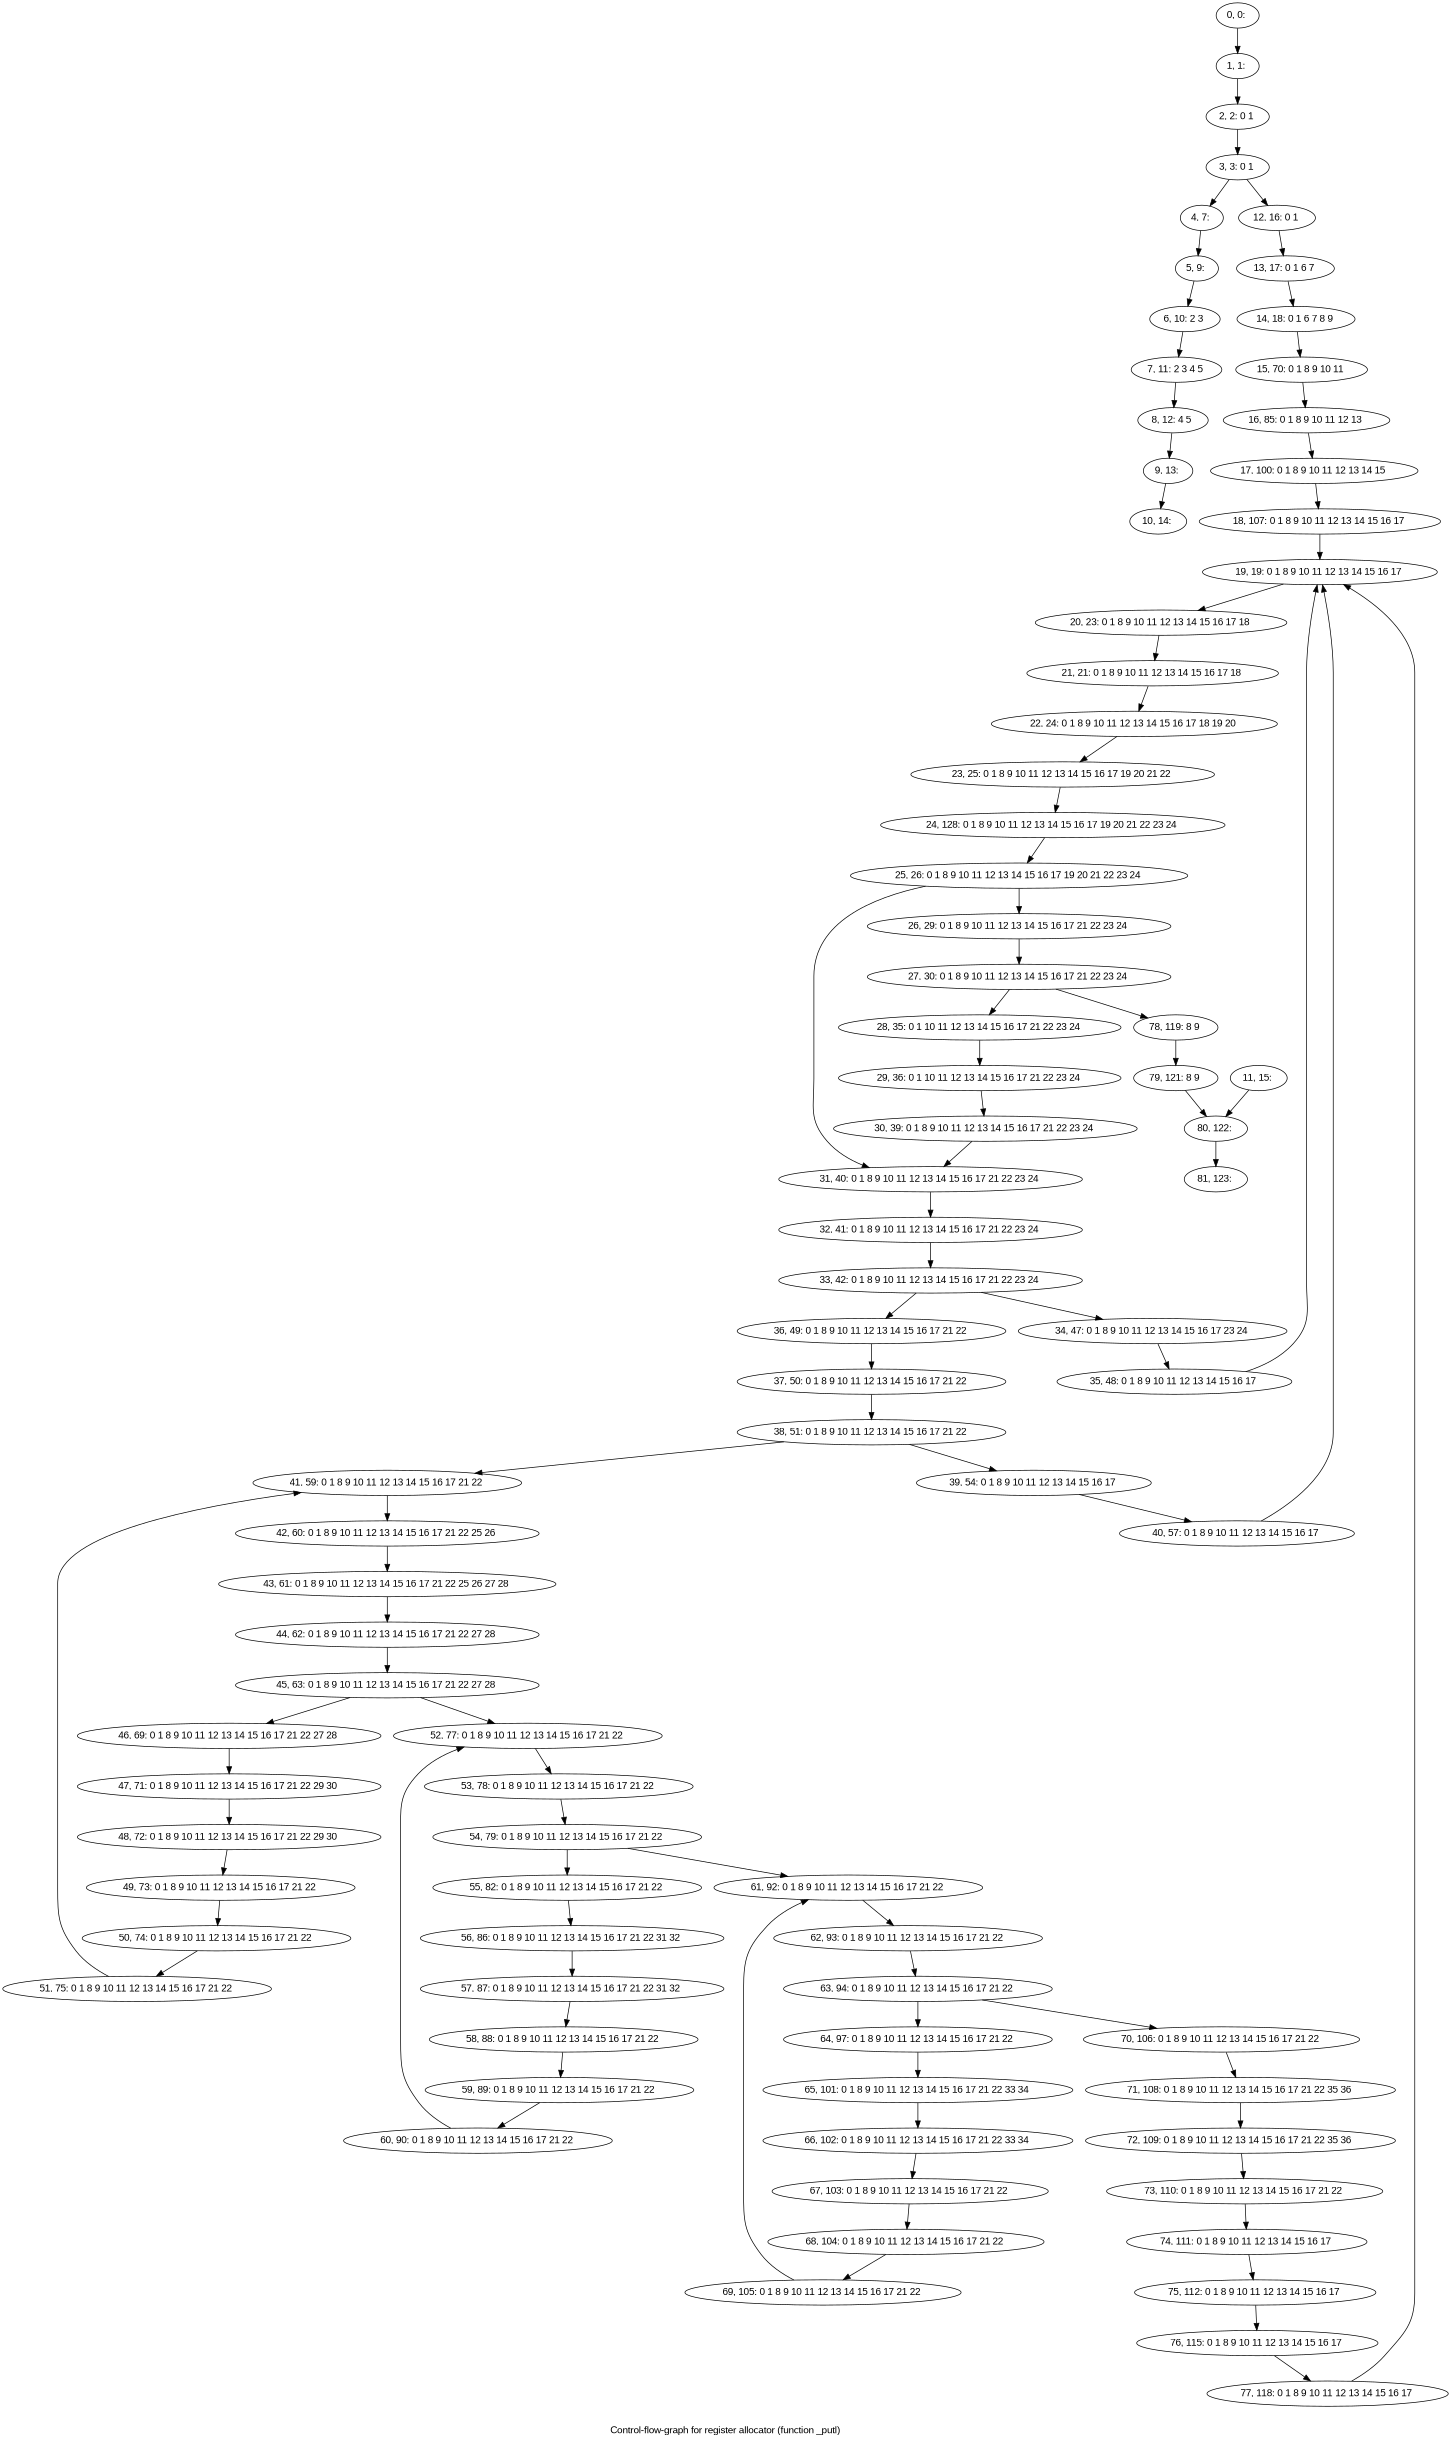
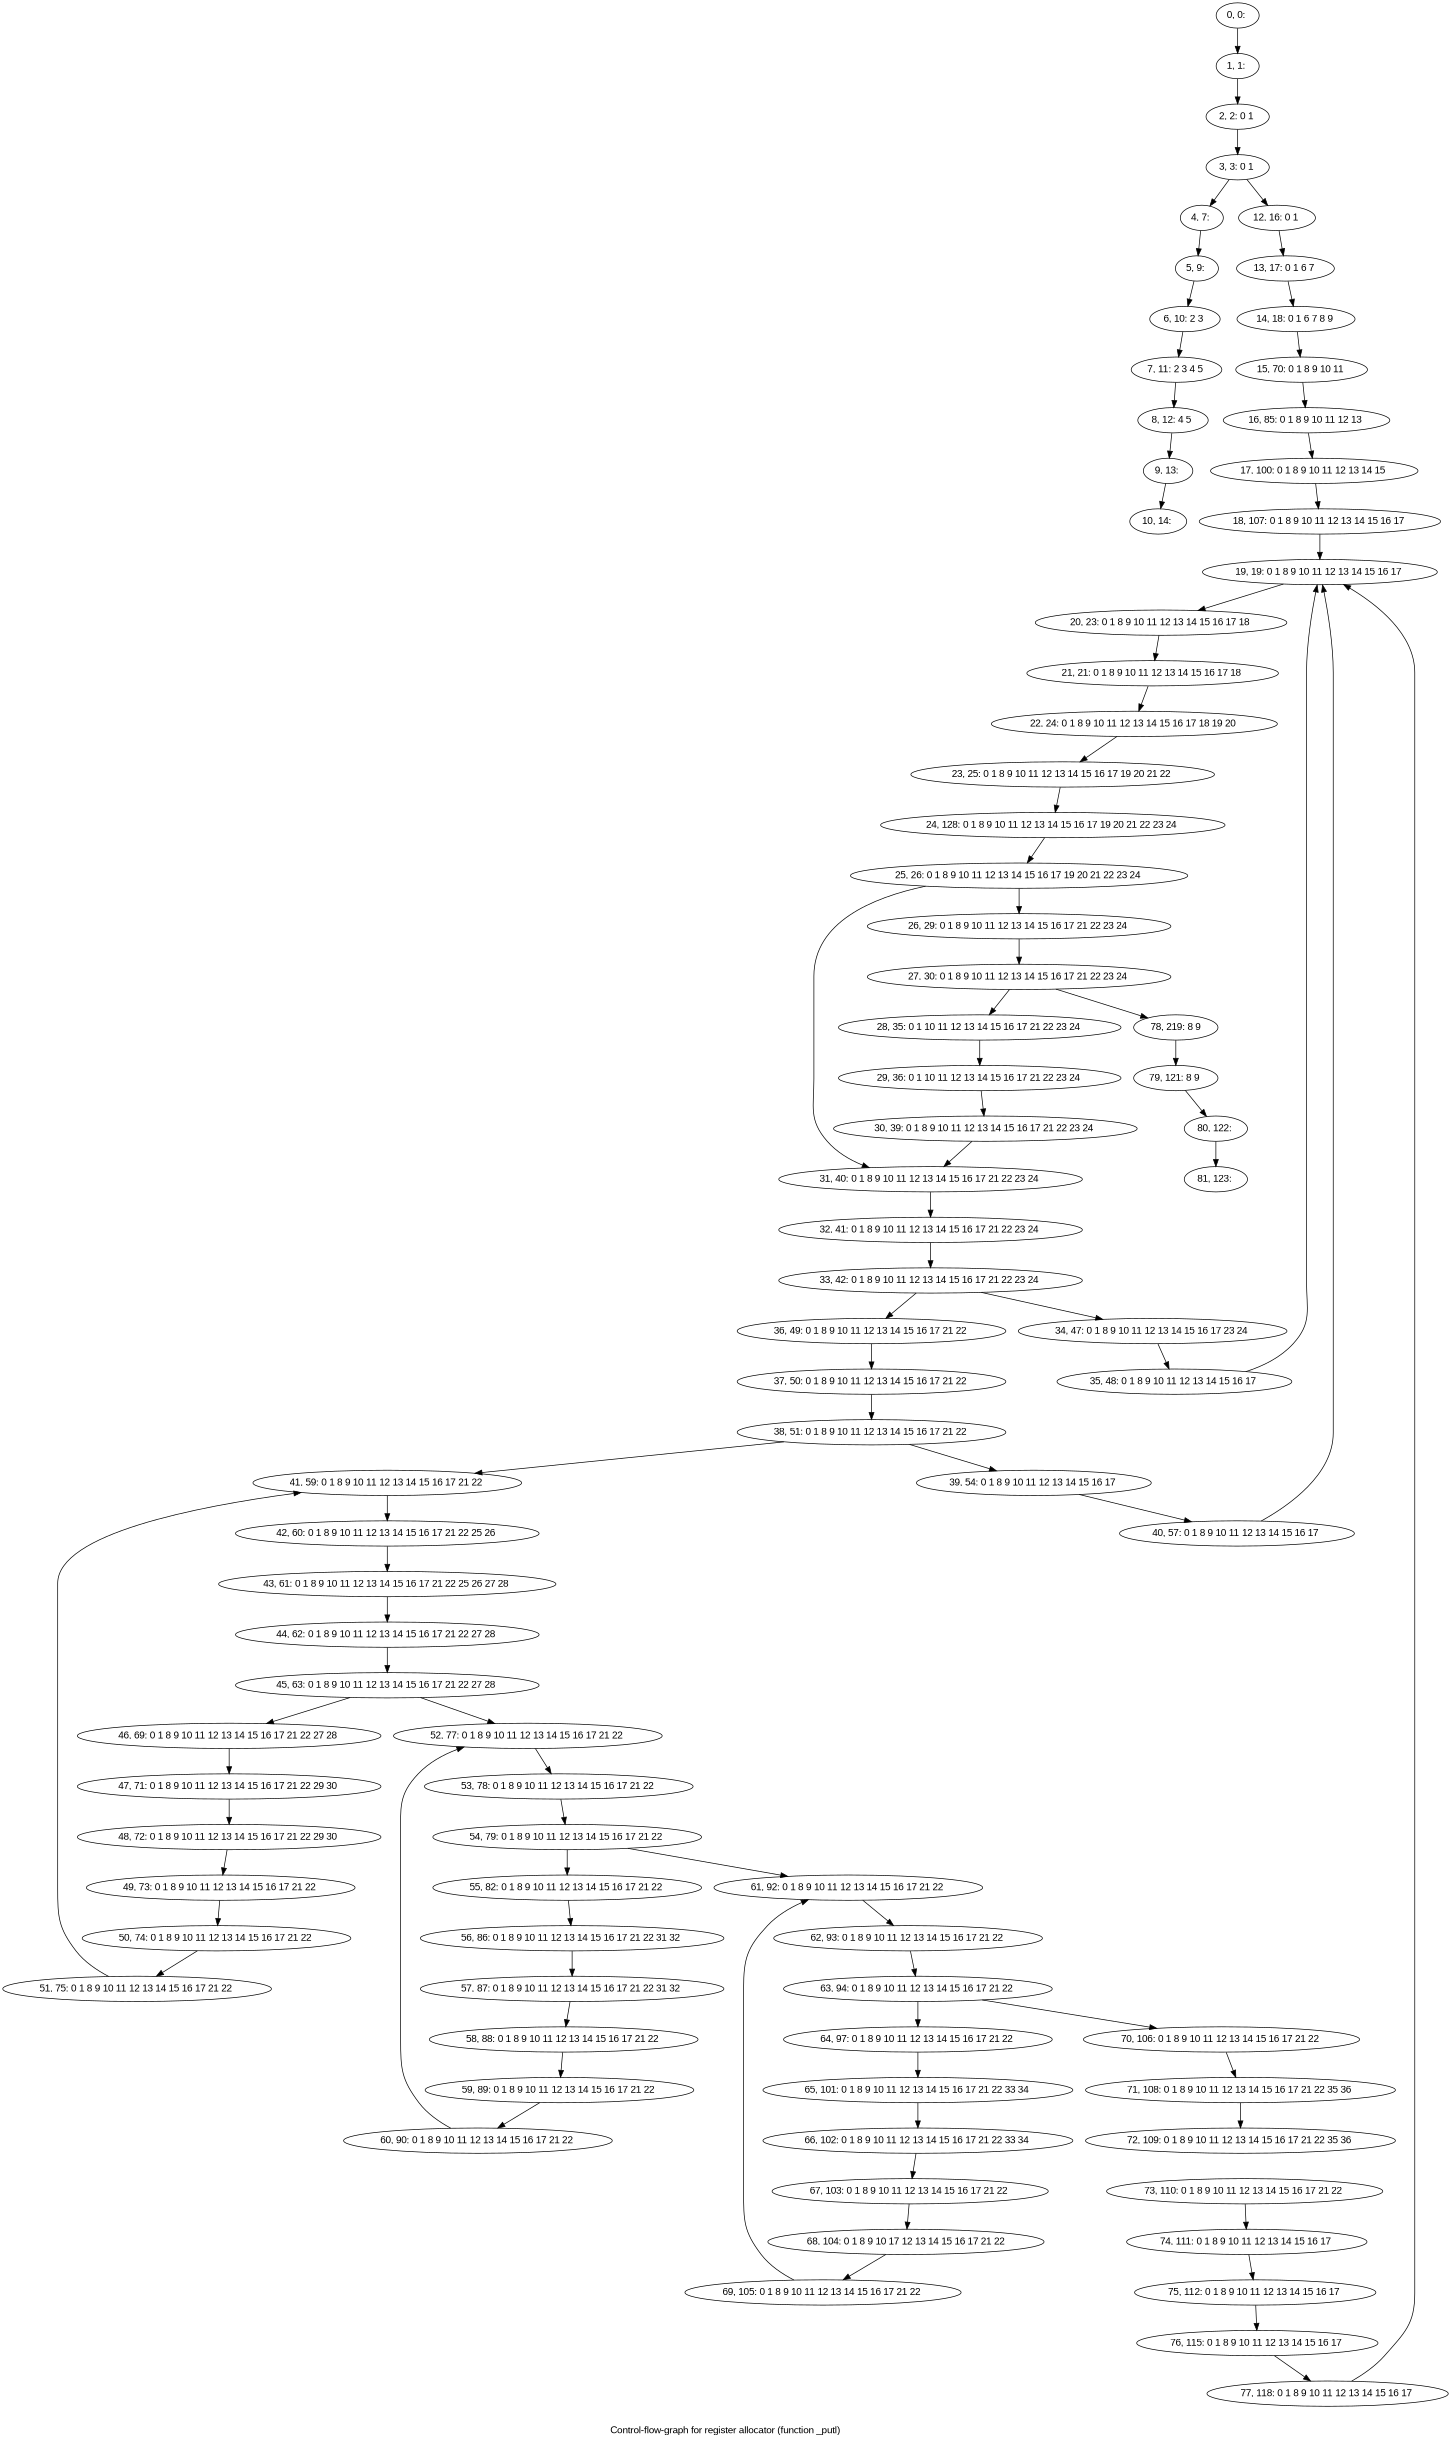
  digraph {
    fontname="Liberation Sans"
    label="Control-flow-graph for register allocator (function _putl)"
    node [fontname="Liberation Sans"]
    edge [fontname="Liberation Sans"]
    n1 [label="0, 0: "]
    n2 [label="1, 1: "]
    n3 [label="2, 2: 0 1 "]
    n4 [label="3, 3: 0 1 "]
    n5 [label="4, 7: "]
    n6 [label="12, 16: 0 1 "]
    n7 [label="5, 9: "]
    n8 [label="13, 17: 0 1 6 7 "]
    n9 [label="6, 10: 2 3 "]
    n10 [label="7, 11: 2 3 4 5 "]
    n11 [label="8, 12: 4 5 "]
    n12 [label="9, 13: "]
    n13 [label="10, 14: "]
-   n14 [label="11, 15: "]
    n15 [label="80, 122: "]
    n16 [label="81, 123: "]
    n17 [label="14, 18: 0 1 6 7 8 9 "]
    n18 [label="15, 70: 0 1 8 9 10 11 "]
    n19 [label="16, 85: 0 1 8 9 10 11 12 13 "]
    n20 [label="17, 100: 0 1 8 9 10 11 12 13 14 15 "]
    n21 [label="18, 107: 0 1 8 9 10 11 12 13 14 15 16 17 "]
    n22 [label="19, 19: 0 1 8 9 10 11 12 13 14 15 16 17 "]
    n23 [label="20, 23: 0 1 8 9 10 11 12 13 14 15 16 17 18 "]
    n24 [label="21, 21: 0 1 8 9 10 11 12 13 14 15 16 17 18 "]
    n25 [label="22, 24: 0 1 8 9 10 11 12 13 14 15 16 17 18 19 20 "]
    n26 [label="23, 25: 0 1 8 9 10 11 12 13 14 15 16 17 19 20 21 22 "]
    n27 [label="24, 128: 0 1 8 9 10 11 12 13 14 15 16 17 19 20 21 22 23 24 "]
    n28 [label="25, 26: 0 1 8 9 10 11 12 13 14 15 16 17 19 20 21 22 23 24 "]
    n29 [label="26, 29: 0 1 8 9 10 11 12 13 14 15 16 17 21 22 23 24 "]
    n30 [label="31, 40: 0 1 8 9 10 11 12 13 14 15 16 17 21 22 23 24 "]
    n31 [label="27, 30: 0 1 8 9 10 11 12 13 14 15 16 17 21 22 23 24 "]
    n32 [label="32, 41: 0 1 8 9 10 11 12 13 14 15 16 17 21 22 23 24 "]
    n33 [label="28, 35: 0 1 10 11 12 13 14 15 16 17 21 22 23 24 "]
-   n34 [label="78, 119: 8 9 "]
+   n34 [label="78, 219: 8 9"]
    n35 [label="29, 36: 0 1 10 11 12 13 14 15 16 17 21 22 23 24 "]
    n36 [label="79, 121: 8 9 "]
    n37 [label="30, 39: 0 1 8 9 10 11 12 13 14 15 16 17 21 22 23 24 "]
    n38 [label="33, 42: 0 1 8 9 10 11 12 13 14 15 16 17 21 22 23 24 "]
    n39 [label="34, 47: 0 1 8 9 10 11 12 13 14 15 16 17 23 24 "]
    n40 [label="36, 49: 0 1 8 9 10 11 12 13 14 15 16 17 21 22 "]
    n41 [label="35, 48: 0 1 8 9 10 11 12 13 14 15 16 17 "]
    n42 [label="37, 50: 0 1 8 9 10 11 12 13 14 15 16 17 21 22 "]
    n43 [label="38, 51: 0 1 8 9 10 11 12 13 14 15 16 17 21 22 "]
    n44 [label="39, 54: 0 1 8 9 10 11 12 13 14 15 16 17 "]
    n45 [label="41, 59: 0 1 8 9 10 11 12 13 14 15 16 17 21 22 "]
    n46 [label="40, 57: 0 1 8 9 10 11 12 13 14 15 16 17 "]
    n47 [label="42, 60: 0 1 8 9 10 11 12 13 14 15 16 17 21 22 25 26 "]
    n48 [label="43, 61: 0 1 8 9 10 11 12 13 14 15 16 17 21 22 25 26 27 28 "]
    n49 [label="44, 62: 0 1 8 9 10 11 12 13 14 15 16 17 21 22 27 28 "]
    n50 [label="45, 63: 0 1 8 9 10 11 12 13 14 15 16 17 21 22 27 28 "]
    n51 [label="46, 69: 0 1 8 9 10 11 12 13 14 15 16 17 21 22 27 28 "]
    n52 [label="52, 77: 0 1 8 9 10 11 12 13 14 15 16 17 21 22 "]
    n53 [label="47, 71: 0 1 8 9 10 11 12 13 14 15 16 17 21 22 29 30 "]
    n54 [label="53, 78: 0 1 8 9 10 11 12 13 14 15 16 17 21 22 "]
    n55 [label="48, 72: 0 1 8 9 10 11 12 13 14 15 16 17 21 22 29 30 "]
    n56 [label="49, 73: 0 1 8 9 10 11 12 13 14 15 16 17 21 22 "]
    n57 [label="50, 74: 0 1 8 9 10 11 12 13 14 15 16 17 21 22 "]
    n58 [label="51, 75: 0 1 8 9 10 11 12 13 14 15 16 17 21 22 "]
    n59 [label="54, 79: 0 1 8 9 10 11 12 13 14 15 16 17 21 22 "]
    n60 [label="55, 82: 0 1 8 9 10 11 12 13 14 15 16 17 21 22 "]
    n61 [label="61, 92: 0 1 8 9 10 11 12 13 14 15 16 17 21 22 "]
    n62 [label="56, 86: 0 1 8 9 10 11 12 13 14 15 16 17 21 22 31 32 "]
    n63 [label="62, 93: 0 1 8 9 10 11 12 13 14 15 16 17 21 22 "]
    n64 [label="57, 87: 0 1 8 9 10 11 12 13 14 15 16 17 21 22 31 32 "]
    n65 [label="58, 88: 0 1 8 9 10 11 12 13 14 15 16 17 21 22 "]
    n66 [label="59, 89: 0 1 8 9 10 11 12 13 14 15 16 17 21 22 "]
    n67 [label="60, 90: 0 1 8 9 10 11 12 13 14 15 16 17 21 22 "]
    n68 [label="63, 94: 0 1 8 9 10 11 12 13 14 15 16 17 21 22 "]
    n69 [label="64, 97: 0 1 8 9 10 11 12 13 14 15 16 17 21 22 "]
    n70 [label="70, 106: 0 1 8 9 10 11 12 13 14 15 16 17 21 22 "]
    n71 [label="65, 101: 0 1 8 9 10 11 12 13 14 15 16 17 21 22 33 34 "]
    n72 [label="71, 108: 0 1 8 9 10 11 12 13 14 15 16 17 21 22 35 36 "]
    n73 [label="66, 102: 0 1 8 9 10 11 12 13 14 15 16 17 21 22 33 34 "]
    n74 [label="67, 103: 0 1 8 9 10 11 12 13 14 15 16 17 21 22 "]
-   n75 [label="68, 104: 0 1 8 9 10 11 12 13 14 15 16 17 21 22 "]
+   n75 [label="68, 104: 0 1 8 9 10 17 12 13 14 15 16 17 21 22"]
    n76 [label="69, 105: 0 1 8 9 10 11 12 13 14 15 16 17 21 22 "]
    n77 [label="72, 109: 0 1 8 9 10 11 12 13 14 15 16 17 21 22 35 36 "]
    n78 [label="73, 110: 0 1 8 9 10 11 12 13 14 15 16 17 21 22 "]
    n79 [label="74, 111: 0 1 8 9 10 11 12 13 14 15 16 17 "]
    n80 [label="75, 112: 0 1 8 9 10 11 12 13 14 15 16 17 "]
    n81 [label="76, 115: 0 1 8 9 10 11 12 13 14 15 16 17 "]
    n82 [label="77, 118: 0 1 8 9 10 11 12 13 14 15 16 17 "]
    n1 -> n2
    n2 -> n3
    n3 -> n4
    n4 -> n5
    n4 -> n6
    n5 -> n7
    n6 -> n8
    n7 -> n9
    n8 -> n17
    n9 -> n10
    n10 -> n11
    n11 -> n12
    n12 -> n13
-   n14 -> n15
    n15 -> n16
    n17 -> n18
    n18 -> n19
    n19 -> n20
    n20 -> n21
    n21 -> n22
    n22 -> n23
    n23 -> n24
    n24 -> n25
    n25 -> n26
    n26 -> n27
    n27 -> n28
    n28 -> n29
    n28 -> n30
    n29 -> n31
    n30 -> n32
    n31 -> n33
    n31 -> n34
    n32 -> n38
    n33 -> n35
    n34 -> n36
    n35 -> n37
    n36 -> n15
    n37 -> n30
    n38 -> n39
    n38 -> n40
    n39 -> n41
    n40 -> n42
    n41 -> n22
    n42 -> n43
    n43 -> n44
    n43 -> n45
    n44 -> n46
    n45 -> n47
    n46 -> n22
    n47 -> n48
    n48 -> n49
    n49 -> n50
    n50 -> n51
    n50 -> n52
    n51 -> n53
    n52 -> n54
    n53 -> n55
    n54 -> n59
    n55 -> n56
    n56 -> n57
    n57 -> n58
    n58 -> n45
    n59 -> n60
    n59 -> n61
    n60 -> n62
    n61 -> n63
    n62 -> n64
    n63 -> n68
    n64 -> n65
    n65 -> n66
    n66 -> n67
    n67 -> n52
    n68 -> n69
    n68 -> n70
    n69 -> n71
    n70 -> n72
    n71 -> n73
    n72 -> n77
    n73 -> n74
    n74 -> n75
    n75 -> n76
    n76 -> n61
-   n77 -> n78
    n78 -> n79
    n79 -> n80
    n80 -> n81
    n81 -> n82
    n82 -> n22
  }
